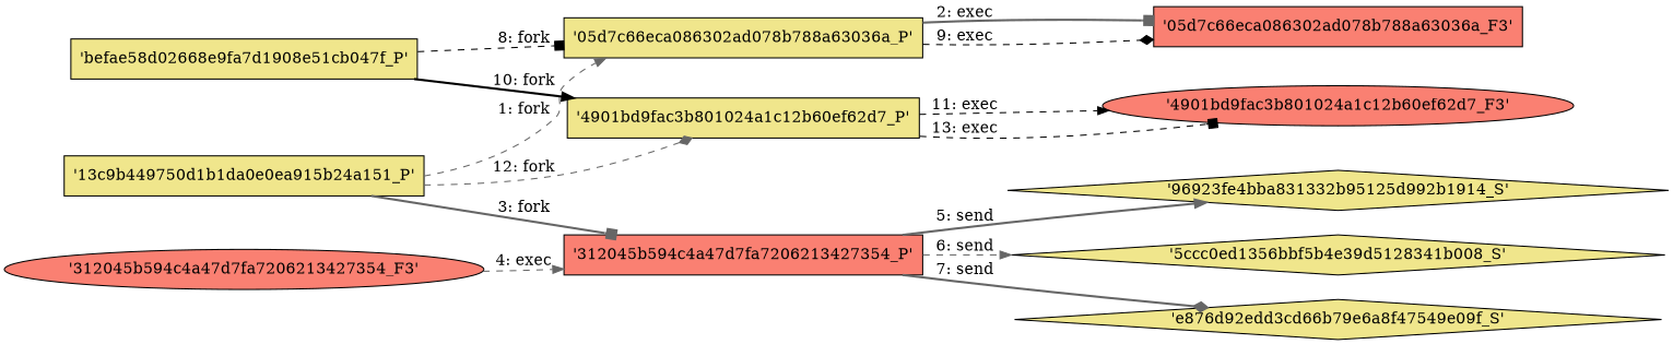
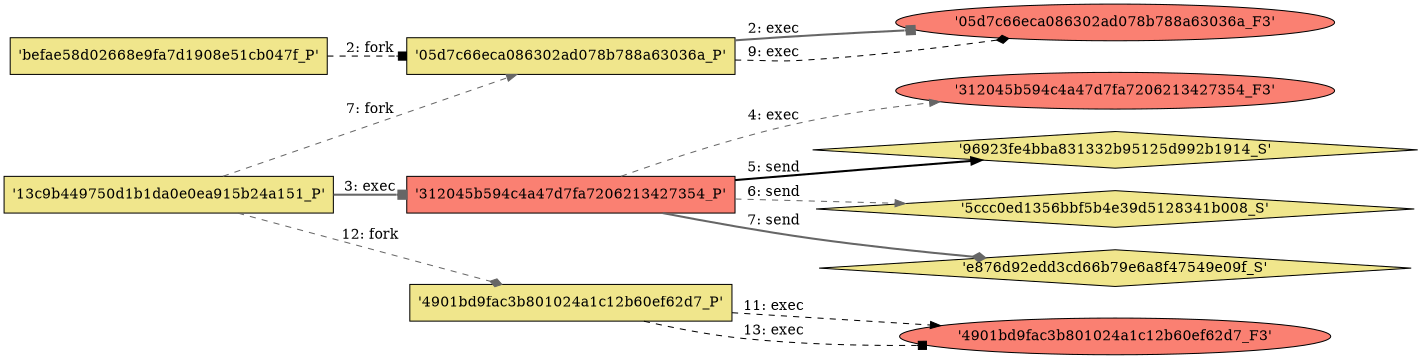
  digraph {
    engine=neato
    fixedsize=false
    fontsize=10
    nodesep=0.3
    rankdir=LR
    ranksep=0
    splines=true
    node [fillcolor=khaki node_type=Process shape=box style=filled]
    edge [arrowhead=normal color=gray40 style=dashed]
    "'13c9b449750d1b1da0e0ea915b24a151_P'"
    "'05d7c66eca086302ad078b788a63036a_P'"
    "'312045b594c4a47d7fa7206213427354_P'" [fillcolor=salmon]
    "'4901bd9fac3b801024a1c12b60ef62d7_P'"
-   "'05d7c66eca086302ad078b788a63036a_F3'" [fillcolor=salmon node_type=File]
+   "'05d7c66eca086302ad078b788a63036a_F3'" [fillcolor=salmon node_type=File shape=ellipse]
    "'312045b594c4a47d7fa7206213427354_F3'" [fillcolor=salmon node_type=File shape=ellipse]
    "'96923fe4bba831332b95125d992b1914_S'" [node_type=Socket shape=diamond]
    "'5ccc0ed1356bbf5b4e39d5128341b008_S'" [node_type=Socket shape=diamond]
    "'e876d92edd3cd66b79e6a8f47549e09f_S'" [node_type=Socket shape=diamond]
    "'4901bd9fac3b801024a1c12b60ef62d7_F3'" [fillcolor=salmon node_type=File shape=ellipse]
    "'befae58d02668e9fa7d1908e51cb047f_P'"
-   "'13c9b449750d1b1da0e0ea915b24a151_P'" -> "'05d7c66eca086302ad078b788a63036a_P'" [label="1: fork"]
-   "'13c9b449750d1b1da0e0ea915b24a151_P'" -> "'312045b594c4a47d7fa7206213427354_P'" [arrowhead=box label="3: fork" style=bold]
+   "'13c9b449750d1b1da0e0ea915b24a151_P'" -> "'05d7c66eca086302ad078b788a63036a_P'" [label="7: fork"]
+   "'13c9b449750d1b1da0e0ea915b24a151_P'" -> "'312045b594c4a47d7fa7206213427354_P'" [arrowhead=box label="3: exec" style=bold]
    "'13c9b449750d1b1da0e0ea915b24a151_P'" -> "'4901bd9fac3b801024a1c12b60ef62d7_P'" [arrowhead=diamond label="12: fork"]
    "'05d7c66eca086302ad078b788a63036a_P'" -> "'05d7c66eca086302ad078b788a63036a_F3'" [arrowhead=box label="2: exec" style=bold]
    "'05d7c66eca086302ad078b788a63036a_P'" -> "'05d7c66eca086302ad078b788a63036a_F3'" [arrowhead=diamond color=black label="9: exec"]
-   "'312045b594c4a47d7fa7206213427354_F3'" -> "'312045b594c4a47d7fa7206213427354_P'" [label="4: exec"]
-   "'312045b594c4a47d7fa7206213427354_P'" -> "'96923fe4bba831332b95125d992b1914_S'" [label="5: send" style=bold]
+   "'312045b594c4a47d7fa7206213427354_P'" -> "'312045b594c4a47d7fa7206213427354_F3'" [label="4: exec"]
+   "'312045b594c4a47d7fa7206213427354_P'" -> "'96923fe4bba831332b95125d992b1914_S'" [color=black label="5: send" style=bold]
    "'312045b594c4a47d7fa7206213427354_P'" -> "'5ccc0ed1356bbf5b4e39d5128341b008_S'" [label="6: send"]
    "'312045b594c4a47d7fa7206213427354_P'" -> "'e876d92edd3cd66b79e6a8f47549e09f_S'" [arrowhead=diamond label="7: send" style=bold]
    "'4901bd9fac3b801024a1c12b60ef62d7_P'" -> "'4901bd9fac3b801024a1c12b60ef62d7_F3'" [color=black label="11: exec"]
    "'4901bd9fac3b801024a1c12b60ef62d7_P'" -> "'4901bd9fac3b801024a1c12b60ef62d7_F3'" [arrowhead=box color=black label="13: exec"]
-   "'befae58d02668e9fa7d1908e51cb047f_P'" -> "'05d7c66eca086302ad078b788a63036a_P'" [arrowhead=box color=black label="8: fork"]
-   "'befae58d02668e9fa7d1908e51cb047f_P'" -> "'4901bd9fac3b801024a1c12b60ef62d7_P'" [color=black label="10: fork" style=bold]
+   "'befae58d02668e9fa7d1908e51cb047f_P'" -> "'05d7c66eca086302ad078b788a63036a_P'" [arrowhead=box color=black label="2: fork"]
  }
